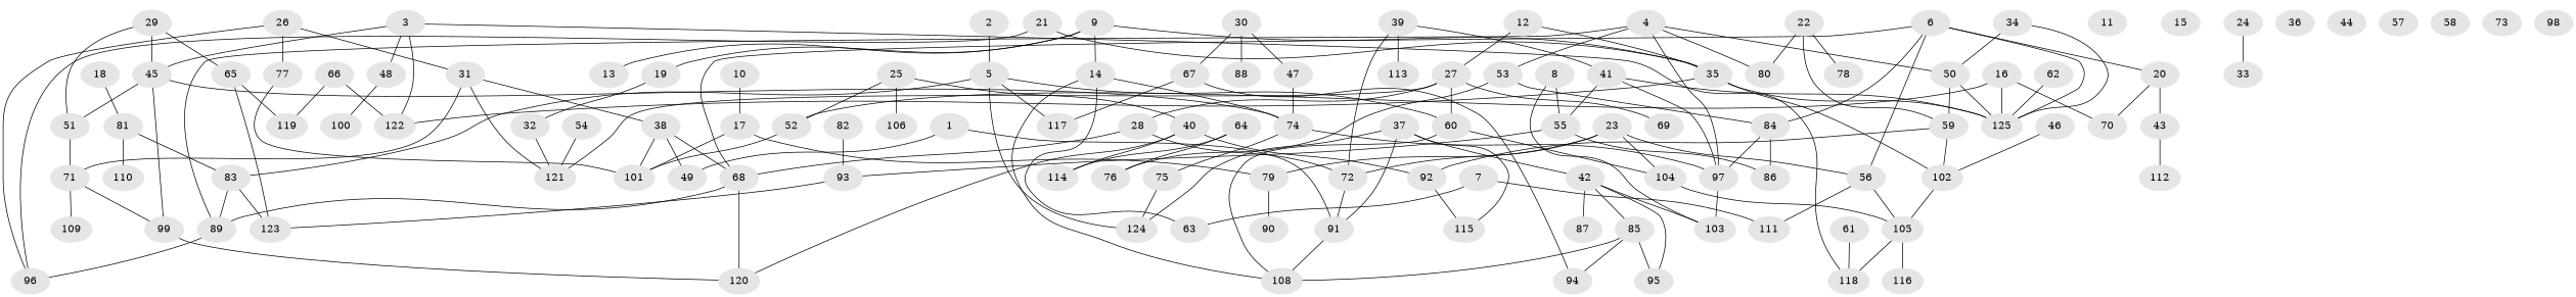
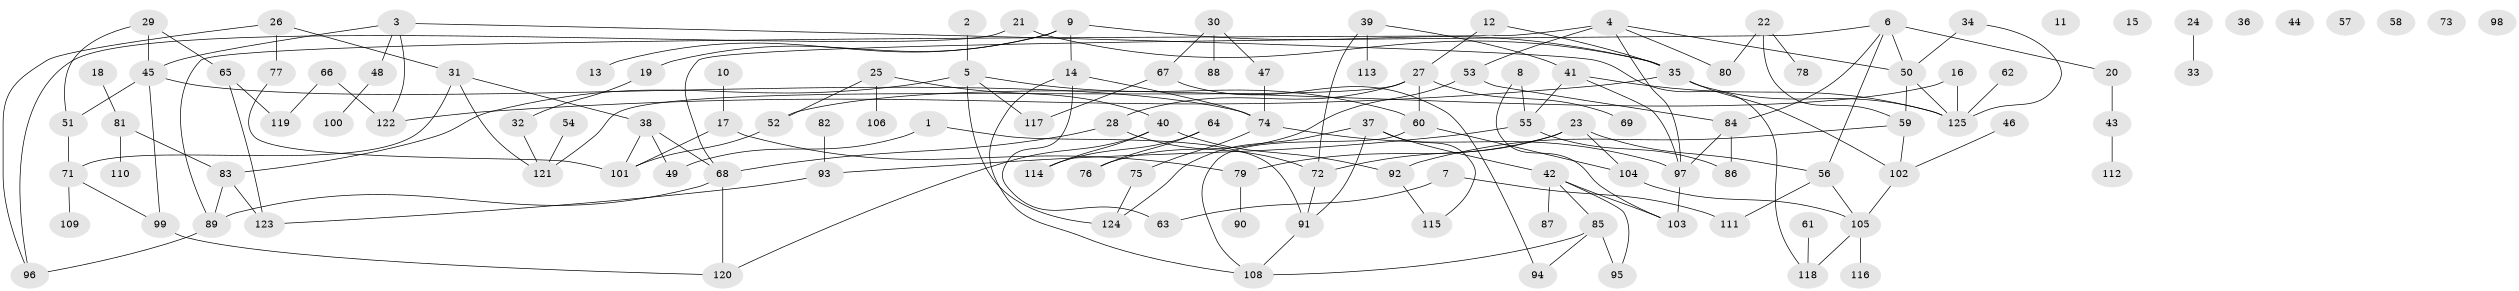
  graph {
    node [color=gray90 style=filled]
    1
    49
    91
    108
    2
    5
    60
    83
    117
    124
    3
    45
    48
    118
    122
    74
    51
    99
    100
    4
    50
    53
    80
    89
    97
    125
    59
    84
    76
    96
    103
    104
    123
    6
    20
    56
    68
-   70
    43
    111
    105
    120
    86
    7
    63
    8
    55
    93
    9
    13
    14
    19
    35
    32
    102
    10
    17
    79
    101
    11
    12
    27
    28
    69
    121
    75
    15
    16
    52
    90
    18
    81
    110
    112
    21
    22
    78
    92
    23
    72
    24
    33
    25
    40
    106
    114
    26
    31
    77
    38
    71
    29
    65
    119
    30
    47
    67
    88
    94
    109
    34
    36
    37
    42
    115
    85
    87
    95
    39
    41
    113
    44
    46
    54
    116
    57
    58
    61
    62
    64
    66
    73
    82
    98
    1 -- 49
    1 -- 91
    91 -- 108
    2 -- 5
    5 -- 60
    5 -- 83
    5 -- 117
    5 -- 124
    60 -- 108
    60 -- 104
    83 -- 89
    83 -- 123
    3 -- 45
    3 -- 48
    3 -- 118
    3 -- 122
    45 -- 74
    45 -- 51
    45 -- 99
    48 -- 100
    74 -- 97
    74 -- 75
    51 -- 71
    99 -- 120
    4 -- 50
    4 -- 53
    4 -- 80
    4 -- 89
    4 -- 97
    50 -- 125
    50 -- 59
    53 -- 84
    53 -- 76
    89 -- 96
    97 -- 103
    59 -- 102
    59 -- 92
    84 -- 97
    84 -- 86
    104 -- 105
-   6 -- 125
+   6 -- 50
    6 -- 84
    6 -- 20
    6 -- 56
    6 -- 68
-   20 -- 70
    20 -- 43
    56 -- 111
    56 -- 105
    68 -- 89
    68 -- 120
    43 -- 112
    105 -- 118
    105 -- 116
    7 -- 111
    7 -- 63
    8 -- 103
    8 -- 55
    55 -- 86
    55 -- 93
    93 -- 123
    9 -- 13
    9 -- 14
    9 -- 19
    9 -- 35
    14 -- 108
    14 -- 74
    14 -- 63
    19 -- 32
    35 -- 122
    35 -- 125
    35 -- 102
    32 -- 121
    102 -- 105
    10 -- 17
    17 -- 79
    17 -- 101
    79 -- 90
    12 -- 35
    12 -- 27
    27 -- 60
    27 -- 28
    27 -- 69
    27 -- 121
    28 -- 68
    28 -- 72
    75 -- 124
    16 -- 125
-   16 -- 70
    16 -- 52
    52 -- 101
    18 -- 81
    81 -- 83
    81 -- 110
    21 -- 96
    21 -- 35
    22 -- 80
    22 -- 59
    22 -- 78
    92 -- 115
    23 -- 104
    23 -- 56
    23 -- 79
    23 -- 72
    72 -- 91
    24 -- 33
    25 -- 52
    25 -- 40
    25 -- 106
    40 -- 120
    40 -- 92
    40 -- 114
    26 -- 96
    26 -- 31
    26 -- 77
    31 -- 121
    31 -- 38
    31 -- 71
    77 -- 101
    38 -- 49
    38 -- 68
    38 -- 101
    71 -- 99
    71 -- 109
    29 -- 45
    29 -- 51
    29 -- 65
    65 -- 123
    65 -- 119
    30 -- 47
    30 -- 67
    30 -- 88
    47 -- 74
    67 -- 117
    67 -- 94
    34 -- 50
    34 -- 125
    37 -- 91
    37 -- 124
    37 -- 42
    37 -- 115
    42 -- 103
    42 -- 85
    42 -- 87
    42 -- 95
    85 -- 108
    85 -- 94
    85 -- 95
    39 -- 72
    39 -- 41
    39 -- 113
    41 -- 97
    41 -- 125
    41 -- 55
    46 -- 102
    54 -- 121
    61 -- 118
    62 -- 125
    64 -- 76
    64 -- 114
    66 -- 122
    66 -- 119
    82 -- 93
  }
